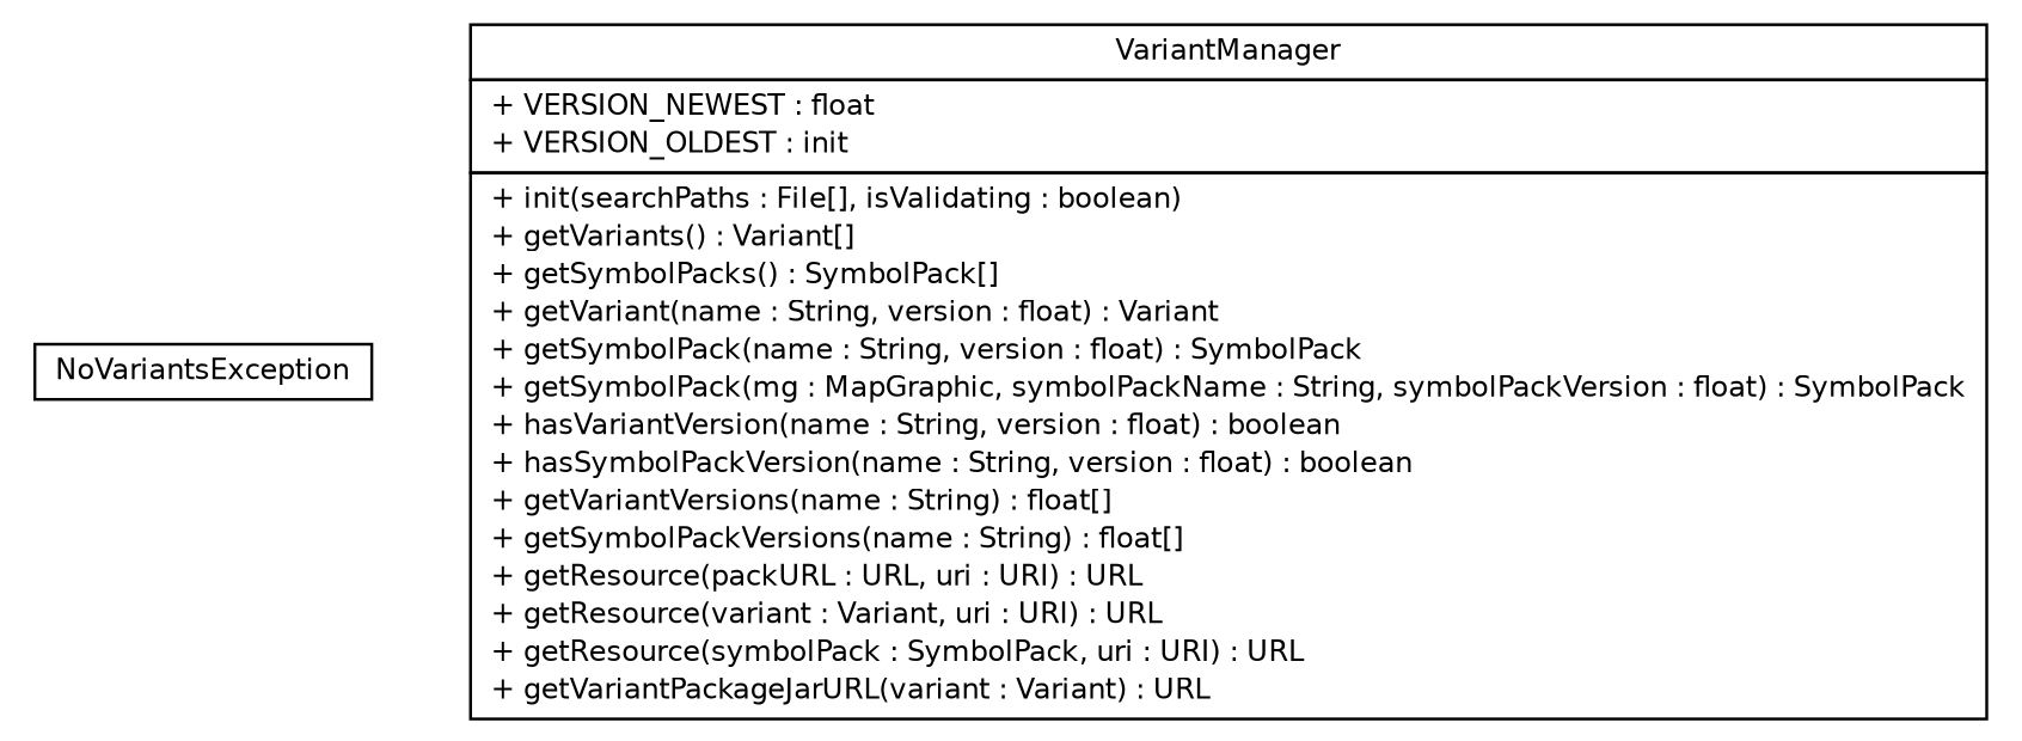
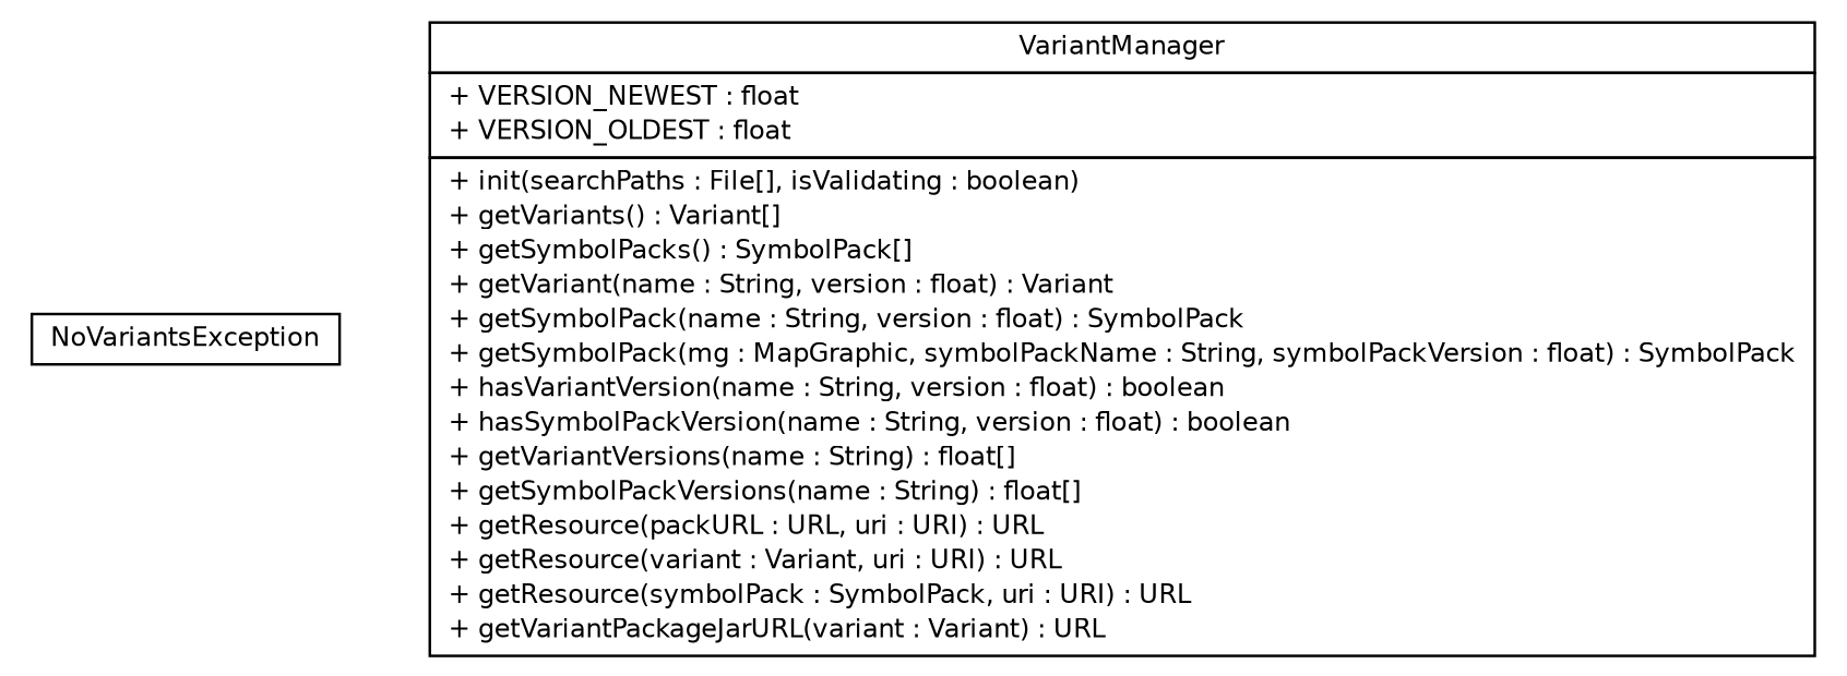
  digraph {
    nodesep=0.25
    ranksep=0.5
    node [fontcolor=black fontname=Helvetica fontsize=10.0 shape=plaintext]
    n1 [label=<<table title="dip.world.variant.NoVariantsException" border="0" cellborder="1" cellspacing="0" cellpadding="2" port="p" href="./NoVariantsException.html"> 		<tr><td><table border="0" cellspacing="0" cellpadding="1"> <tr><td align="center" balign="center"> NoVariantsException </td></tr> 		</table></td></tr> 		</table>>]
-   n2 [label=<<table title="dip.world.variant.VariantManager" border="0" cellborder="1" cellspacing="0" cellpadding="2" port="p" href="./VariantManager.html"> 		<tr><td><table border="0" cellspacing="0" cellpadding="1"> <tr><td align="center" balign="center"> VariantManager </td></tr> 		</table></td></tr> 		<tr><td><table border="0" cellspacing="0" cellpadding="1"> <tr><td align="left" balign="left"> + VERSION_NEWEST : float </td></tr> <tr><td align="left" balign="left"> + VERSION_OLDEST : init </td></tr> 		</table></td></tr> 		<tr><td><table border="0" cellspacing="0" cellpadding="1"> <tr><td align="left" balign="left"> + init(searchPaths : File[], isValidating : boolean) </td></tr> <tr><td align="left" balign="left"> + getVariants() : Variant[] </td></tr> <tr><td align="left" balign="left"> + getSymbolPacks() : SymbolPack[] </td></tr> <tr><td align="left" balign="left"> + getVariant(name : String, version : float) : Variant </td></tr> <tr><td align="left" balign="left"> + getSymbolPack(name : String, version : float) : SymbolPack </td></tr> <tr><td align="left" balign="left"> + getSymbolPack(mg : MapGraphic, symbolPackName : String, symbolPackVersion : float) : SymbolPack </td></tr> <tr><td align="left" balign="left"> + hasVariantVersion(name : String, version : float) : boolean </td></tr> <tr><td align="left" balign="left"> + hasSymbolPackVersion(name : String, version : float) : boolean </td></tr> <tr><td align="left" balign="left"> + getVariantVersions(name : String) : float[] </td></tr> <tr><td align="left" balign="left"> + getSymbolPackVersions(name : String) : float[] </td></tr> <tr><td align="left" balign="left"> + getResource(packURL : URL, uri : URI) : URL </td></tr> <tr><td align="left" balign="left"> + getResource(variant : Variant, uri : URI) : URL </td></tr> <tr><td align="left" balign="left"> + getResource(symbolPack : SymbolPack, uri : URI) : URL </td></tr> <tr><td align="left" balign="left"> + getVariantPackageJarURL(variant : Variant) : URL </td></tr> 		</table></td></tr> 		</table>>]
+   n2 [label=<<table title="dip.world.variant.VariantManager" border="0" cellborder="1" cellspacing="0" cellpadding="2" port="p" href="./VariantManager.html"> 		<tr><td><table border="0" cellspacing="0" cellpadding="1"> <tr><td align="center" balign="center"> VariantManager </td></tr> 		</table></td></tr> 		<tr><td><table border="0" cellspacing="0" cellpadding="1"> <tr><td align="left" balign="left"> + VERSION_NEWEST : float </td></tr> <tr><td align="left" balign="left"> + VERSION_OLDEST : float </td></tr> 		</table></td></tr> 		<tr><td><table border="0" cellspacing="0" cellpadding="1"> <tr><td align="left" balign="left"> + init(searchPaths : File[], isValidating : boolean) </td></tr> <tr><td align="left" balign="left"> + getVariants() : Variant[] </td></tr> <tr><td align="left" balign="left"> + getSymbolPacks() : SymbolPack[] </td></tr> <tr><td align="left" balign="left"> + getVariant(name : String, version : float) : Variant </td></tr> <tr><td align="left" balign="left"> + getSymbolPack(name : String, version : float) : SymbolPack </td></tr> <tr><td align="left" balign="left"> + getSymbolPack(mg : MapGraphic, symbolPackName : String, symbolPackVersion : float) : SymbolPack </td></tr> <tr><td align="left" balign="left"> + hasVariantVersion(name : String, version : float) : boolean </td></tr> <tr><td align="left" balign="left"> + hasSymbolPackVersion(name : String, version : float) : boolean </td></tr> <tr><td align="left" balign="left"> + getVariantVersions(name : String) : float[] </td></tr> <tr><td align="left" balign="left"> + getSymbolPackVersions(name : String) : float[] </td></tr> <tr><td align="left" balign="left"> + getResource(packURL : URL, uri : URI) : URL </td></tr> <tr><td align="left" balign="left"> + getResource(variant : Variant, uri : URI) : URL </td></tr> <tr><td align="left" balign="left"> + getResource(symbolPack : SymbolPack, uri : URI) : URL </td></tr> <tr><td align="left" balign="left"> + getVariantPackageJarURL(variant : Variant) : URL </td></tr> 		</table></td></tr> 		</table>>]
  }
